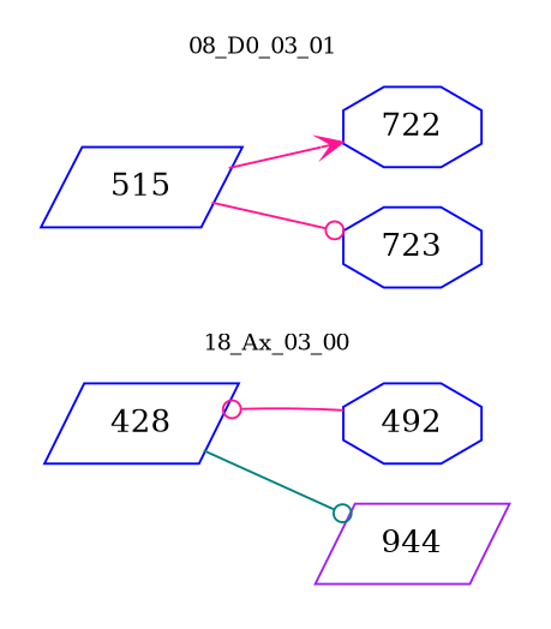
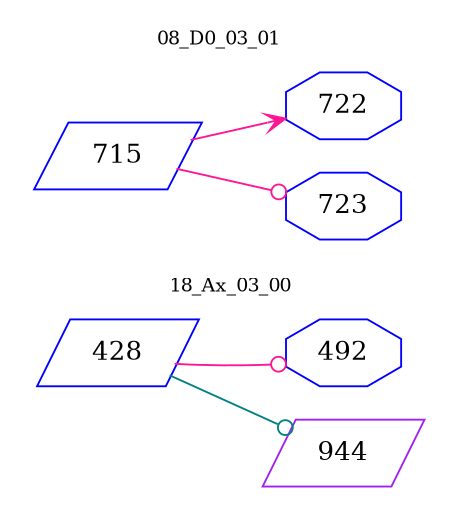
  digraph {
    rankdir=LR
    node [color=blue shape=parallelogram]
    edge [arrowhead=odot color=deeppink]
    n1 [label=428]
    n2 [color=purple label=944]
    n3 [label=492 shape=octagon]
-   n4 [label=515]
+   n4 [label=715]
    n5 [label=723 shape=octagon]
    n6 [label=722 shape=octagon]
    subgraph cluster_1 {
      color=white
      fontsize=10
      label="18_Ax_03_00"
      n1
      n2
      n3
    }
    subgraph cluster_2 {
      color=white
      fontsize=10
      label="08_D0_03_01"
      n4
      n5
      n6
    }
    n1 -> n2 [color=teal]
-   n3 -> n1
+   n1 -> n3
    n4 -> n5
    n4 -> n6 [arrowhead=vee]
  }
